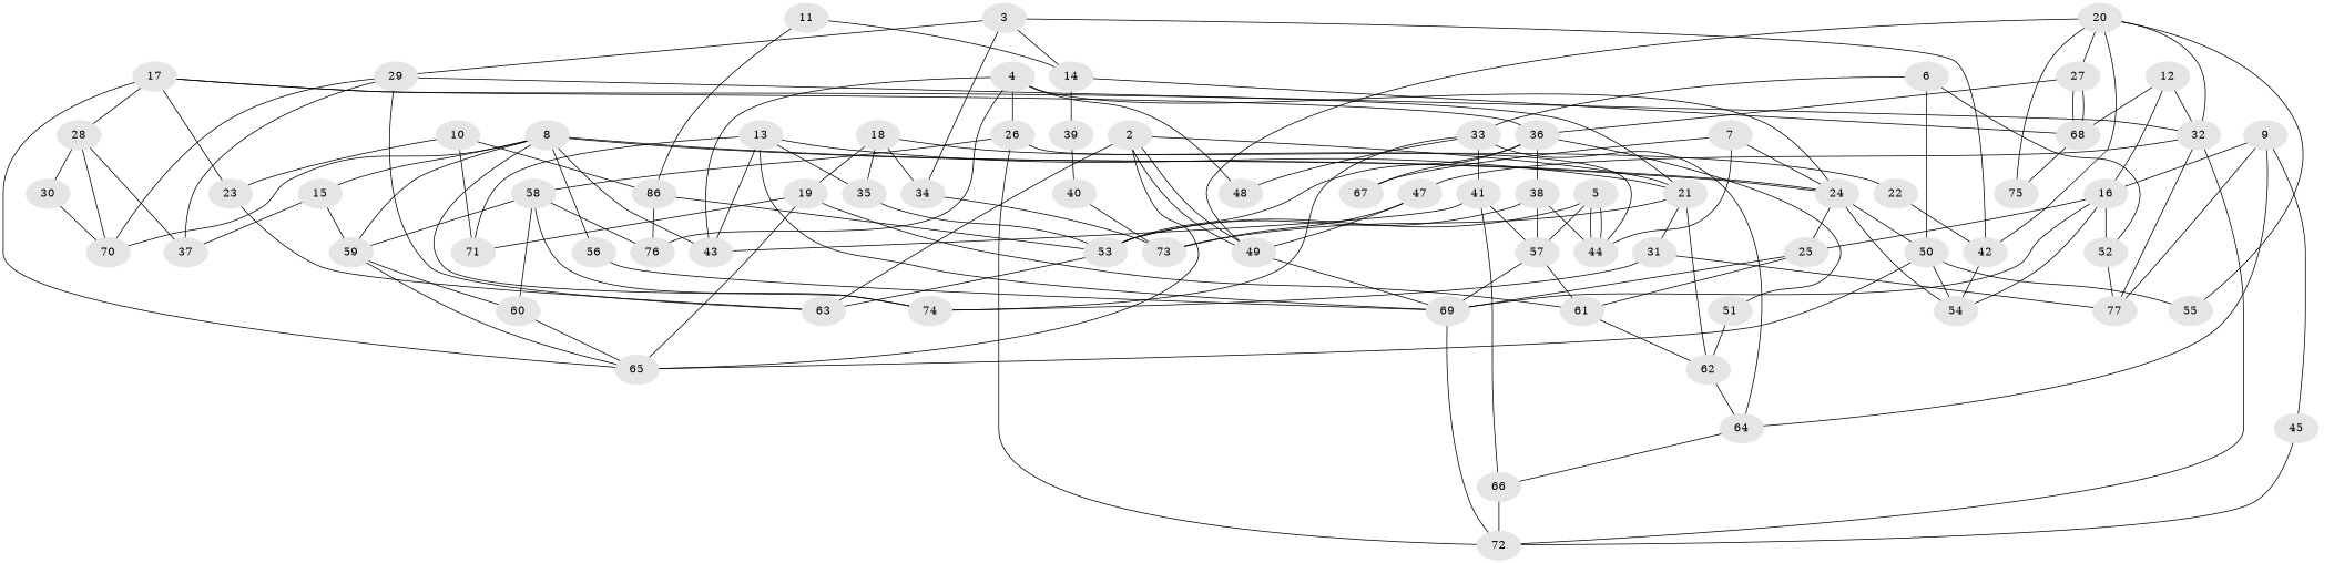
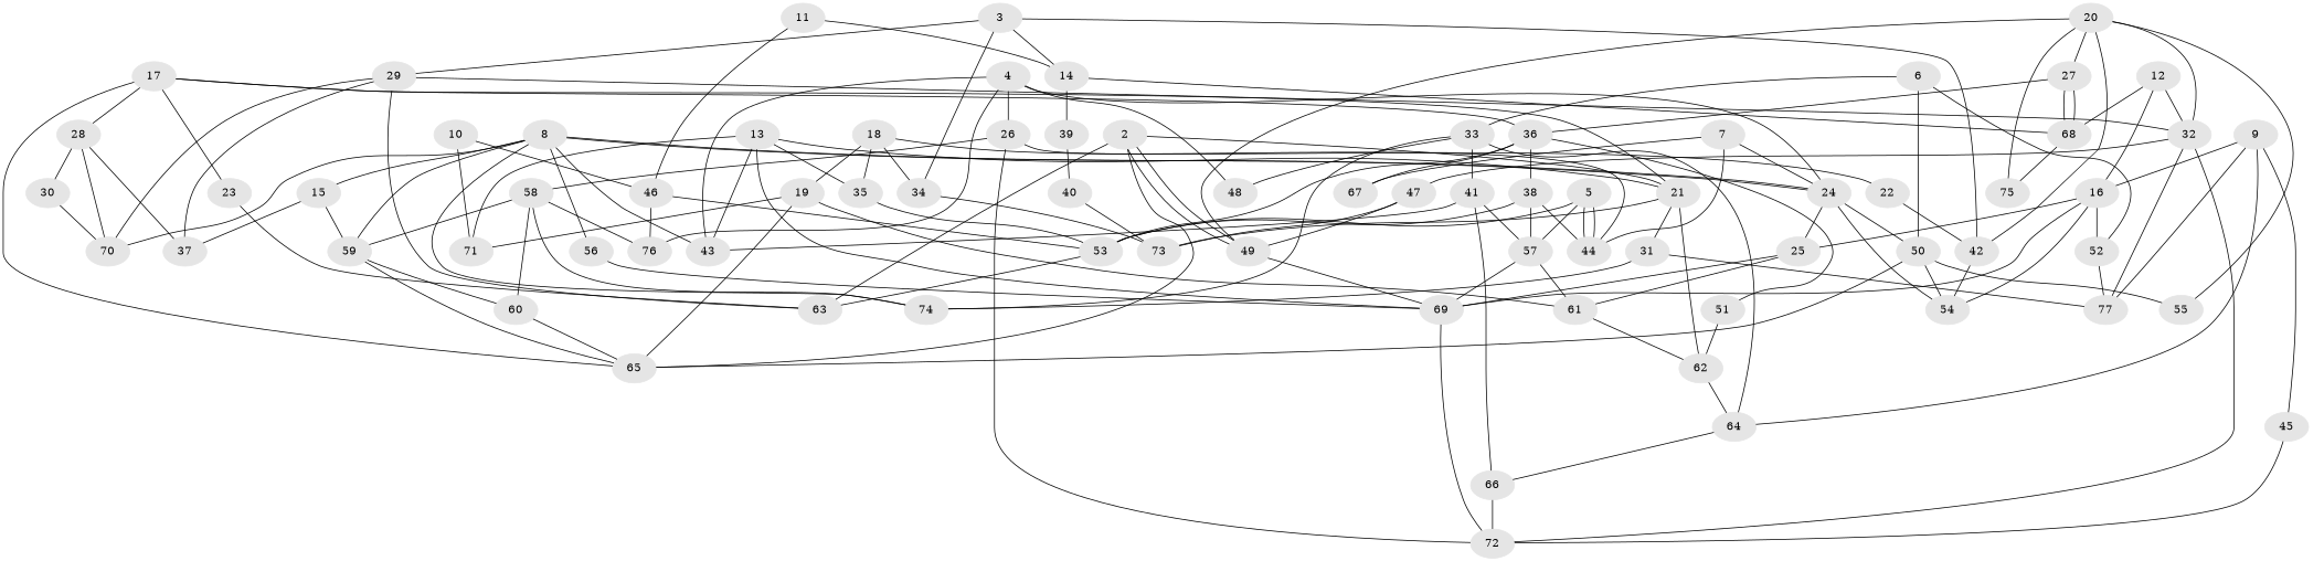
  graph {
    node [color=gray90 style=filled]
    8
    24
    43
    15
    56
    59
    70
    74
    39
    40
    60
    65
    2
    21
    49
    63
    31
    62
    73
    69
    3
    14
    29
    34
    42
    68
    32
    37
    54
    4
    26
    48
    76
    50
    25
    44
    58
    72
    5
    53
    57
    61
    6
    33
    52
    64
    41
    55
    77
    7
    67
    9
    16
    45
    66
    10
    23
-   46 [label=86]
+   46
    71
    11
    12
    47
    75
    13
    35
    17
    28
    36
    30
    38
    51
    18
    19
    22
    20
    27
    8 -- 24
    8 -- 24
    8 -- 43
    8 -- 15
    8 -- 56
    8 -- 59
    8 -- 70
    8 -- 74
    24 -- 54
    24 -- 50
    24 -- 25
    15 -- 59
    15 -- 37
    56 -- 69
    59 -- 60
    59 -- 65
    39 -- 40
    40 -- 73
    60 -- 65
    2 -- 65
    2 -- 21
    2 -- 49
    2 -- 49
    2 -- 63
    21 -- 31
    21 -- 62
    21 -- 73
    49 -- 69
    31 -- 74
    31 -- 77
    62 -- 64
    69 -- 72
    3 -- 14
    3 -- 29
    3 -- 34
    3 -- 42
    14 -- 39
    14 -- 68
    29 -- 70
    29 -- 63
    29 -- 32
    29 -- 37
    34 -- 73
    42 -- 54
    68 -- 75
    32 -- 72
    32 -- 77
    32 -- 47
    4 -- 24
    4 -- 43
    4 -- 26
    4 -- 48
    4 -- 76
    26 -- 44
    26 -- 58
    26 -- 72
    50 -- 65
    50 -- 54
    50 -- 55
    25 -- 69
    25 -- 61
    58 -- 59
    58 -- 74
    58 -- 60
    58 -- 76
    5 -- 44
    5 -- 44
    5 -- 53
    5 -- 57
    53 -- 63
    57 -- 69
    57 -- 61
    61 -- 62
    6 -- 50
    6 -- 33
    6 -- 52
    33 -- 74
    33 -- 48
    33 -- 64
    33 -- 41
    52 -- 77
    64 -- 66
    41 -- 43
    41 -- 57
    41 -- 66
    7 -- 24
    7 -- 44
    7 -- 67
    9 -- 64
    9 -- 77
    9 -- 16
    9 -- 45
    16 -- 69
    16 -- 54
    16 -- 25
    16 -- 52
    45 -- 72
    66 -- 72
-   10 -- 23
    10 -- 46
    10 -- 71
    23 -- 63
    46 -- 76
    46 -- 53
    11 -- 14
    11 -- 46
    12 -- 68
    12 -- 32
    12 -- 16
    47 -- 49
    47 -- 73
    13 -- 43
    13 -- 21
    13 -- 69
    13 -- 71
    13 -- 35
    35 -- 53
    17 -- 65
    17 -- 21
    17 -- 23
    17 -- 28
    17 -- 36
    28 -- 70
    28 -- 37
    28 -- 30
    36 -- 53
    36 -- 67
    36 -- 38
    36 -- 51
    30 -- 70
    38 -- 44
    38 -- 53
    38 -- 57
    51 -- 62
    18 -- 34
    18 -- 35
    18 -- 19
    18 -- 22
    19 -- 65
    19 -- 61
    19 -- 71
    22 -- 42
    20 -- 49
    20 -- 42
    20 -- 32
    20 -- 55
    20 -- 75
    20 -- 27
    27 -- 68
    27 -- 68
    27 -- 36
  }
